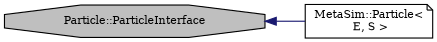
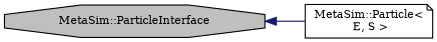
  digraph {
    rankdir=LR
    fontname="DejaVu Serif"
    node [color=black fontname="DejaVu Serif" fontsize=10 style=filled]
-   n1 [fillcolor=grey75 fontcolor=black height=0.2 label="Particle::ParticleInterface" shape=octagon width=0.4]
+   n1 [fillcolor=grey75 fontcolor=black height=0.2 label="MetaSim::ParticleInterface" shape=octagon width=0.4]
    n2 [fillcolor=white height=0.2 label="MetaSim::Particle\<\l E, S \>" shape=note width=0.4]
    n1 -> n2 [color=midnightblue dir=back fontname="DejaVu Serif" fontsize=10 labelfontname=Helvetica labelfontsize=10 style=solid]
  }
